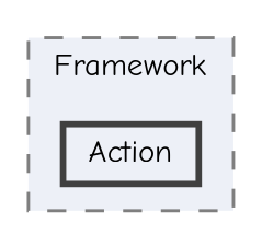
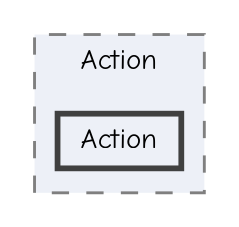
  digraph {
    compound=true
    rankdir=LR
    fontname="Comic Neue"
    n1 [color=grey25 fillcolor="#edf0f7" fontname="Comic Neue" fontsize=10 height=0.2 label=Action shape=box style="filled,bold" width=0.4]
    subgraph cluster_1 {
      bgcolor="#edf0f7"
      fontsize=10
-     label=Framework
+     label=Action
      pencolor=grey50
      style="filled,dashed"
      n1
    }
  }
